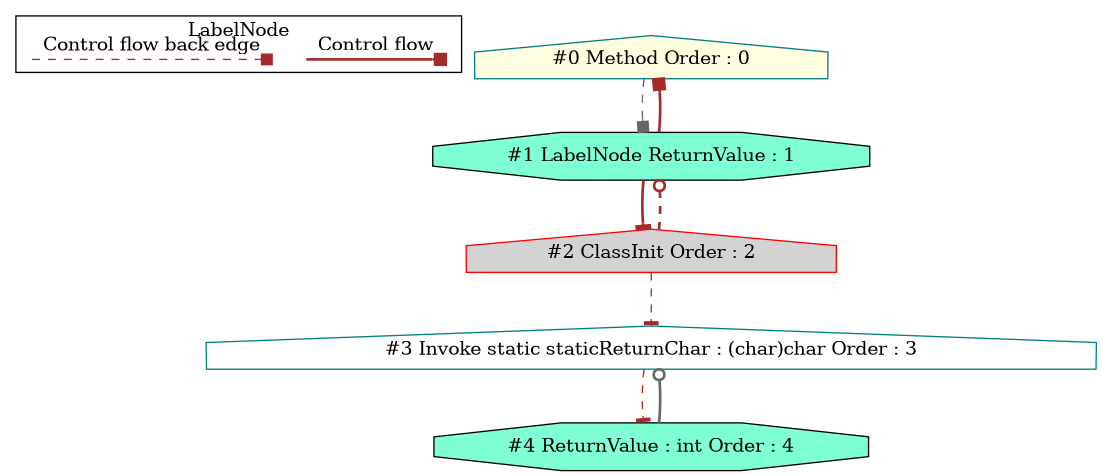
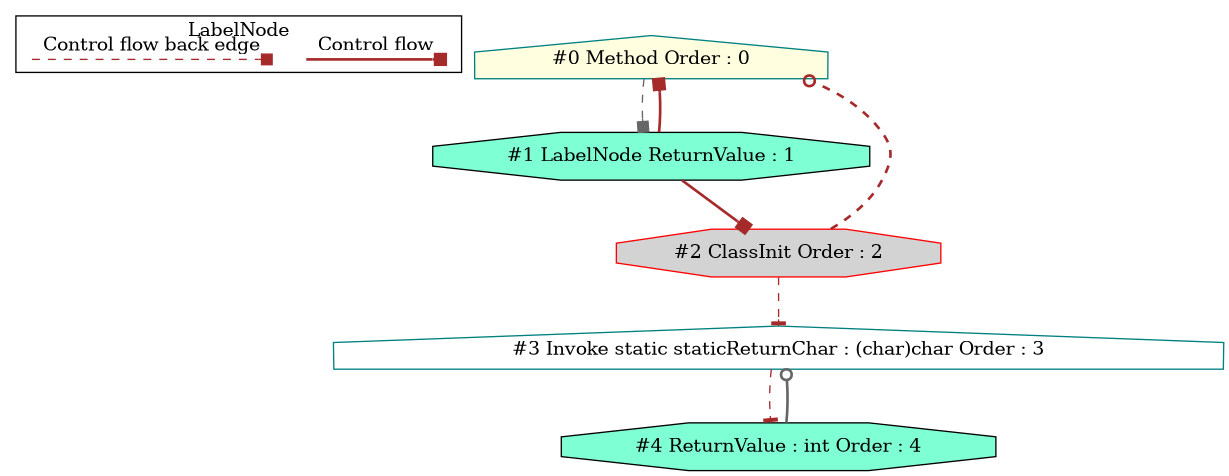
  digraph {
    ordering=in
    node [shape=point style=filled]
    edge [arrowhead=box color=brown style=dashed]
    c0 [style=invis]
    c1 [style=invis]
    c2 [style=invis]
    c3 [style=invis]
    n5 [color=teal fillcolor=lightyellow label="#0 Method Order : 0" shape=house]
    n6 [color=black fillcolor=aquamarine label="#1 LabelNode ReturnValue : 1" shape=octagon]
-   n7 [color=red fillcolor=lightgrey label="#2 ClassInit Order : 2" shape=house]
+   n7 [color=red fillcolor=lightgrey label="#2 ClassInit Order : 2" shape=octagon]
    n8 [color=teal fillcolor=white label="#3 Invoke static staticReturnChar : (char)char Order : 3" shape=house]
    n9 [color=black fillcolor=aquamarine label="#4 ReturnValue : int Order : 4" shape=octagon]
    subgraph cluster_1 {
      label=LabelNode
      subgraph sub_2 {
        label=Legend
        rank=same
        c0
        c1
        c2
        c3
      }
    }
    c0 -> c1 [label="Control flow" style=bold]
    c2 -> c3 [label="Control flow back edge"]
    n5 -> n6 [color=gray40 fontcolor=red labeldistance=2]
    n6 -> n5 [dir=forward penwidth=2 style=bold]
-   n6 -> n7 [arrowhead=tee fontcolor=red labeldistance=2 style=bold]
-   n7 -> n6 [arrowhead=odot dir=forward penwidth=2]
+   n6 -> n7 [fontcolor=red labeldistance=2 style=bold]
+   n7 -> n5 [arrowhead=odot dir=forward penwidth=2]
    n7 -> n8 [arrowhead=tee fontcolor=red labeldistance=2]
    n8 -> n9 [arrowhead=tee fontcolor=red labeldistance=2]
    n9 -> n8 [arrowhead=odot color=gray40 dir=forward penwidth=2 style=bold]
  }
